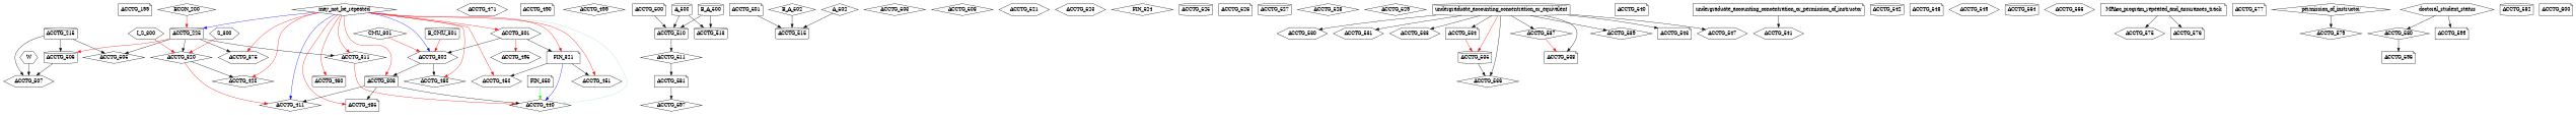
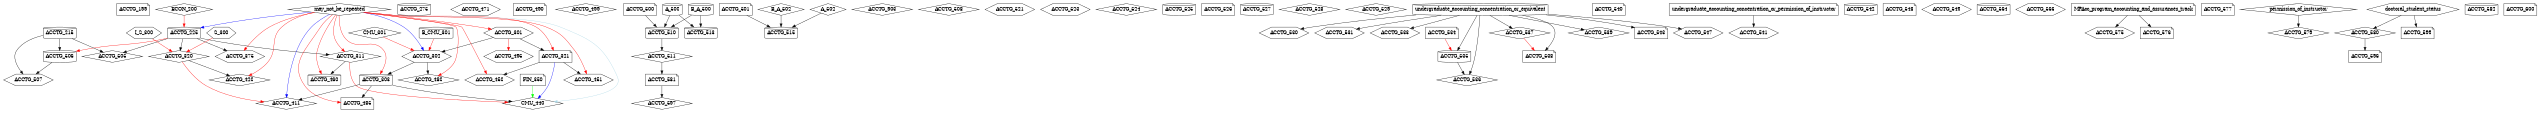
  digraph {
    node [shape=diamond]
    edge [color=black]
    ACCTG_199 [shape=note]
    ACCTG_215 [shape=cylinder]
    ACCTG_505
    ACCTG_506 [shape=cylinder]
    ACCTG_507 [shape=hexagon]
    ACCTG_225 [shape=cylinder]
    ACCTG_311
    ACCTG_320
    ACCTG_375 [shape=hexagon]
    ACCTG_301 [shape=hexagon]
    ACCTG_302 [shape=hexagon]
-   ACCTG_321 [shape=note label=FIN_321]
+   ACCTG_321 [shape=note]
    ACCTG_495 [shape=hexagon]
-   ACCTG_440
+   ACCTG_440 [label=CMU_440]
    ACCTG_460 [shape=cylinder]
    ACCTG_411
    ACCTG_420
    ECON_200
    may_not_be_repeated
    ACCTG_303 [shape=cylinder]
    ACCTG_450 [shape=hexagon]
    ACCTG_451 [shape=hexagon]
    ACCTG_480
    ACCTG_485 [shape=note]
+   ACCTG_275 [shape=cylinder]
    B_CMU_301 [shape=cylinder]
    CMU_301
    I_S_300 [shape=hexagon]
    S_300 [shape=hexagon]
    FIN_350 [shape=note]
    ACCTG_471 [shape=hexagon]
    ACCTG_490 [shape=note]
    ACCTG_499
    ACCTG_500 [shape=note]
    ACCTG_510 [shape=cylinder]
    ACCTG_511
    ACCTG_513 [shape=cylinder]
    ACCTG_501 [shape=note]
    ACCTG_515 [shape=cylinder]
-   ACCTG_503
-   W [shape=hexagon]
+   ACCTG_503 [label=ACCTG_903]
    ACCTG_508
    B_A_500 [shape=cylinder]
    ACCTG_581 [shape=note]
    A_500 [shape=cylinder]
    ACCTG_597
    B_A_502
    A_502
    ACCTG_521 [shape=hexagon]
    ACCTG_523 [shape=hexagon]
-   ACCTG_524 [label=FIN_524]
+   ACCTG_524
    ACCTG_525 [shape=cylinder]
    ACCTG_526 [shape=note]
    ACCTG_527 [shape=cylinder]
    ACCTG_528
    ACCTG_529
    undergraduate_accounting_concentration_or_equivalent [shape=cylinder]
    ACCTG_530 [shape=hexagon]
    ACCTG_531 [shape=hexagon]
    ACCTG_533 [shape=hexagon]
    ACCTG_534 [shape=note]
    ACCTG_535 [shape=cylinder]
    ACCTG_536
    ACCTG_537
    ACCTG_538 [shape=note]
    ACCTG_539
    ACCTG_543 [shape=note]
    ACCTG_547 [shape=hexagon]
    ACCTG_540 [shape=note]
    undergraduate_accounting_concentration_or_permission_of_instructor [shape=note]
    ACCTG_541 [shape=hexagon]
    ACCTG_542 [shape=cylinder]
    ACCTG_548 [shape=note]
    ACCTG_549 [shape=hexagon]
    ACCTG_564 [shape=cylinder]
    ACCTG_566 [shape=hexagon]
-   MPAcc_program_accounting_and_assurances_track [shape=note label=MPAcc_program_repeated_and_assurances_track]
+   MPAcc_program_accounting_and_assurances_track [shape=note]
    ACCTG_575 [shape=hexagon]
    ACCTG_576 [shape=note]
    ACCTG_577 [shape=note]
    permission_of_instructor
    ACCTG_579
    doctoral_student_status [shape=hexagon]
    ACCTG_580
    ACCTG_599 [shape=note]
    ACCTG_596 [shape=note]
    ACCTG_582 [shape=cylinder]
    ACCTG_600 [shape=note]
    ACCTG_215 -> ACCTG_505
    ACCTG_215 -> ACCTG_506
    ACCTG_215 -> ACCTG_507
    ACCTG_506 -> ACCTG_507
    ACCTG_225 -> ACCTG_505
    ACCTG_225 -> ACCTG_506 [color=red]
    ACCTG_225 -> ACCTG_311
    ACCTG_225 -> ACCTG_320
    ACCTG_225 -> ACCTG_375
    ACCTG_311 -> ACCTG_440 [color=red]
+   ACCTG_311 -> ACCTG_460
    ACCTG_320 -> ACCTG_411 [color=red]
    ACCTG_320 -> ACCTG_420
    ACCTG_301 -> ACCTG_302
    ACCTG_301 -> ACCTG_321
    ACCTG_301 -> ACCTG_495 [color=red]
    ACCTG_302 -> ACCTG_303
    ACCTG_302 -> ACCTG_480
    ACCTG_321 -> ACCTG_440 [color=blue]
    ACCTG_321 -> ACCTG_450
    ACCTG_321 -> ACCTG_451
    ECON_200 -> ACCTG_225 [color=red]
    may_not_be_repeated -> ACCTG_225 [color=blue]
    may_not_be_repeated -> ACCTG_311 [color=red]
    may_not_be_repeated -> ACCTG_375 [color=red]
    may_not_be_repeated -> ACCTG_301 [color=red]
    may_not_be_repeated -> ACCTG_302 [color=blue]
    may_not_be_repeated -> ACCTG_321 [color=red]
    may_not_be_repeated -> ACCTG_440 [color=lightblue]
    may_not_be_repeated -> ACCTG_460 [color=red]
    may_not_be_repeated -> ACCTG_411 [color=blue]
    may_not_be_repeated -> ACCTG_420 [color=red]
    may_not_be_repeated -> ACCTG_303 [color=red]
    may_not_be_repeated -> ACCTG_450 [color=red]
    may_not_be_repeated -> ACCTG_451 [color=red]
    may_not_be_repeated -> ACCTG_480 [color=red]
    may_not_be_repeated -> ACCTG_485 [color=red]
    ACCTG_303 -> ACCTG_440
    ACCTG_303 -> ACCTG_411
    ACCTG_303 -> ACCTG_485
    B_CMU_301 -> ACCTG_302 [color=red]
    CMU_301 -> ACCTG_302 [color=red]
    I_S_300 -> ACCTG_320 [color=red]
    S_300 -> ACCTG_320 [color=red]
    FIN_350 -> ACCTG_440 [color=green]
    ACCTG_500 -> ACCTG_510
    ACCTG_510 -> ACCTG_511
    ACCTG_511 -> ACCTG_581
    ACCTG_501 -> ACCTG_515
-   W -> ACCTG_507
    B_A_500 -> ACCTG_510
    B_A_500 -> ACCTG_513
    ACCTG_581 -> ACCTG_597
    A_500 -> ACCTG_510
    A_500 -> ACCTG_513
    B_A_502 -> ACCTG_515
    A_502 -> ACCTG_515
    undergraduate_accounting_concentration_or_equivalent -> ACCTG_530
    undergraduate_accounting_concentration_or_equivalent -> ACCTG_531
    undergraduate_accounting_concentration_or_equivalent -> ACCTG_533
-   undergraduate_accounting_concentration_or_equivalent -> ACCTG_534
-   undergraduate_accounting_concentration_or_equivalent -> ACCTG_535 [color=red]
+   undergraduate_accounting_concentration_or_equivalent -> ACCTG_535
    undergraduate_accounting_concentration_or_equivalent -> ACCTG_536
    undergraduate_accounting_concentration_or_equivalent -> ACCTG_537
    undergraduate_accounting_concentration_or_equivalent -> ACCTG_538
    undergraduate_accounting_concentration_or_equivalent -> ACCTG_539
    undergraduate_accounting_concentration_or_equivalent -> ACCTG_543
    undergraduate_accounting_concentration_or_equivalent -> ACCTG_547
    ACCTG_534 -> ACCTG_535 [color=red]
    ACCTG_535 -> ACCTG_536
    ACCTG_537 -> ACCTG_538 [color=red]
    undergraduate_accounting_concentration_or_permission_of_instructor -> ACCTG_541
    MPAcc_program_accounting_and_assurances_track -> ACCTG_575
    MPAcc_program_accounting_and_assurances_track -> ACCTG_576
    permission_of_instructor -> ACCTG_579
    doctoral_student_status -> ACCTG_580
    doctoral_student_status -> ACCTG_599
    ACCTG_580 -> ACCTG_596
  }
